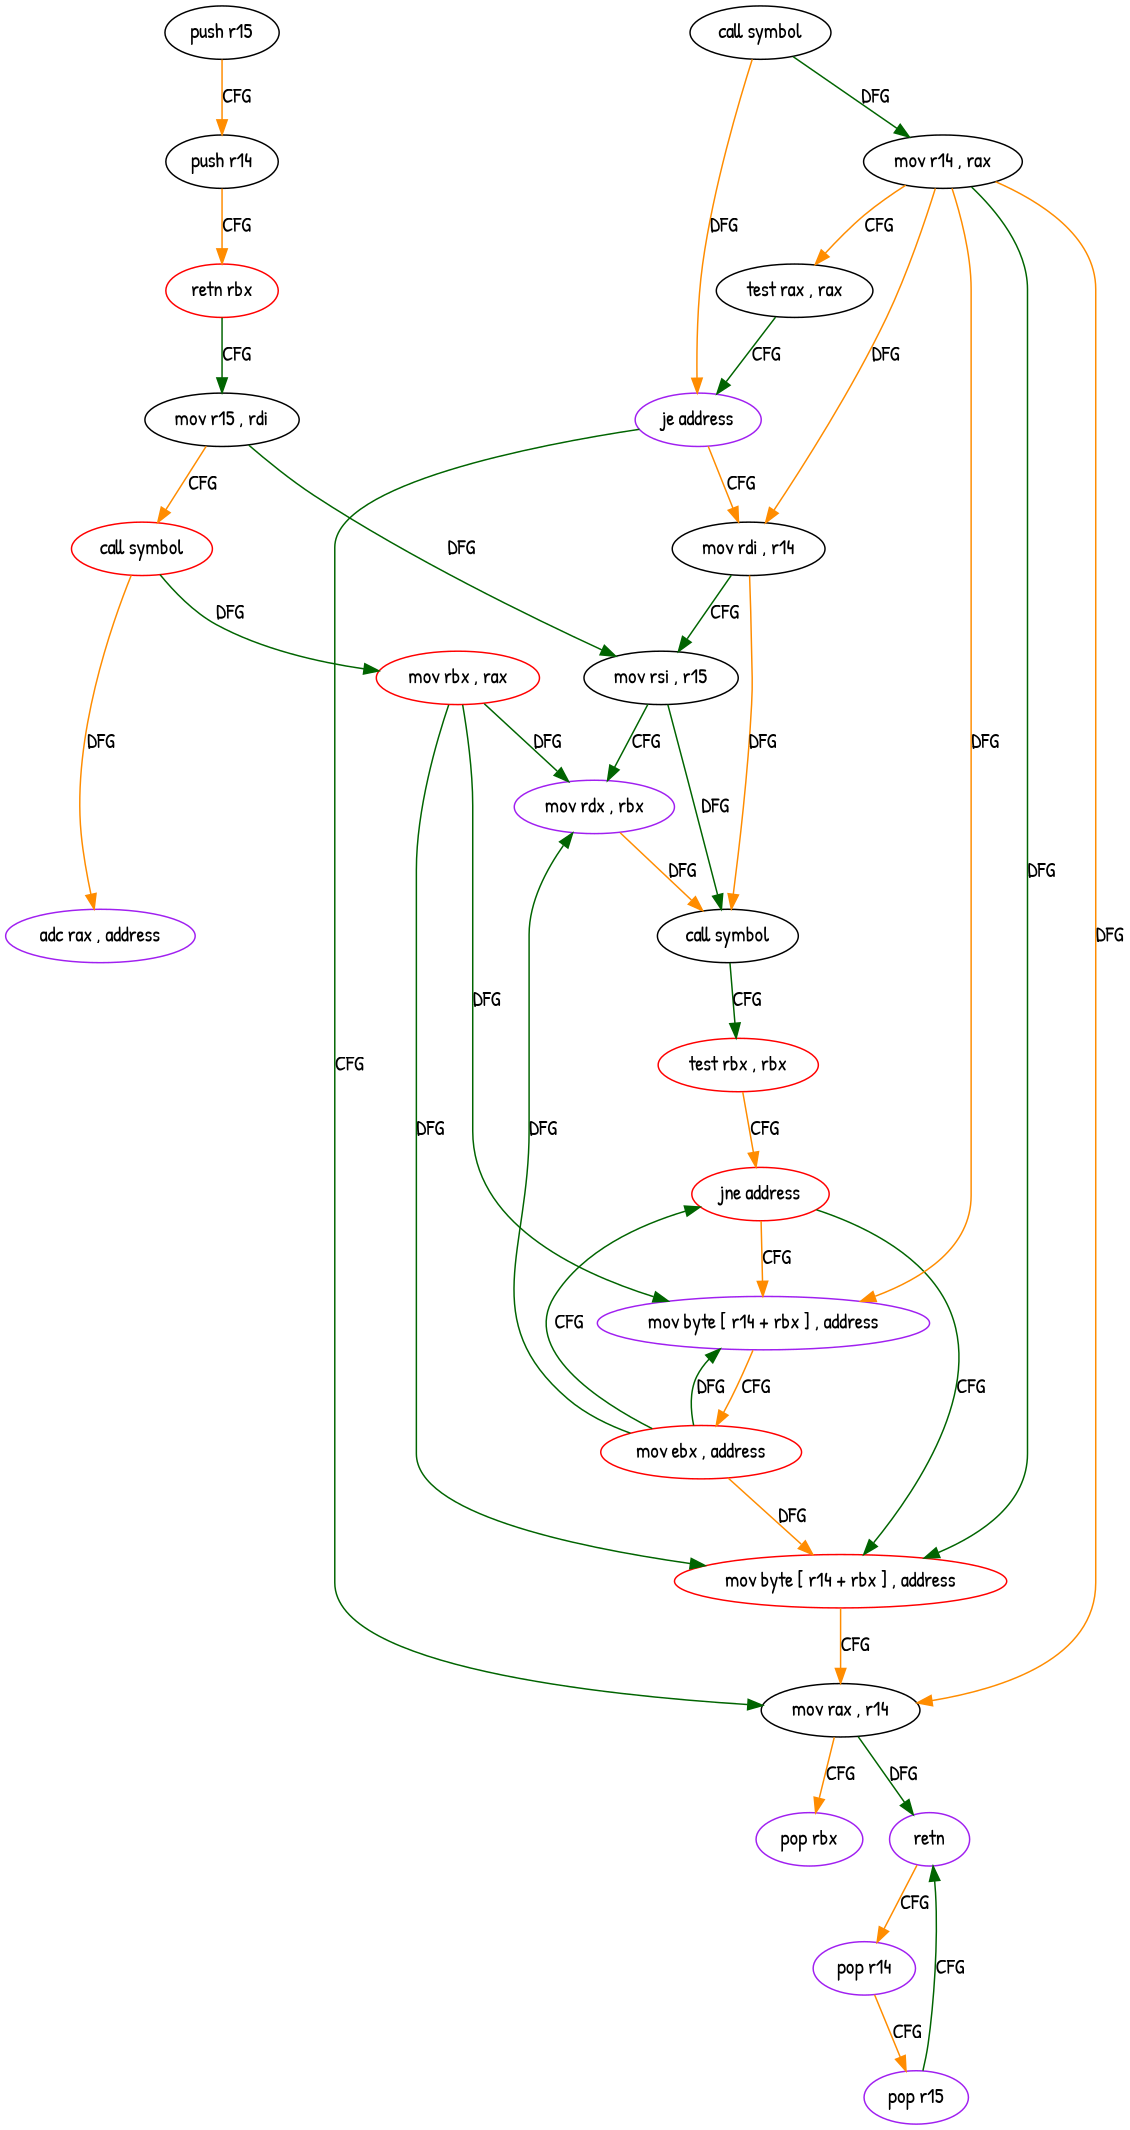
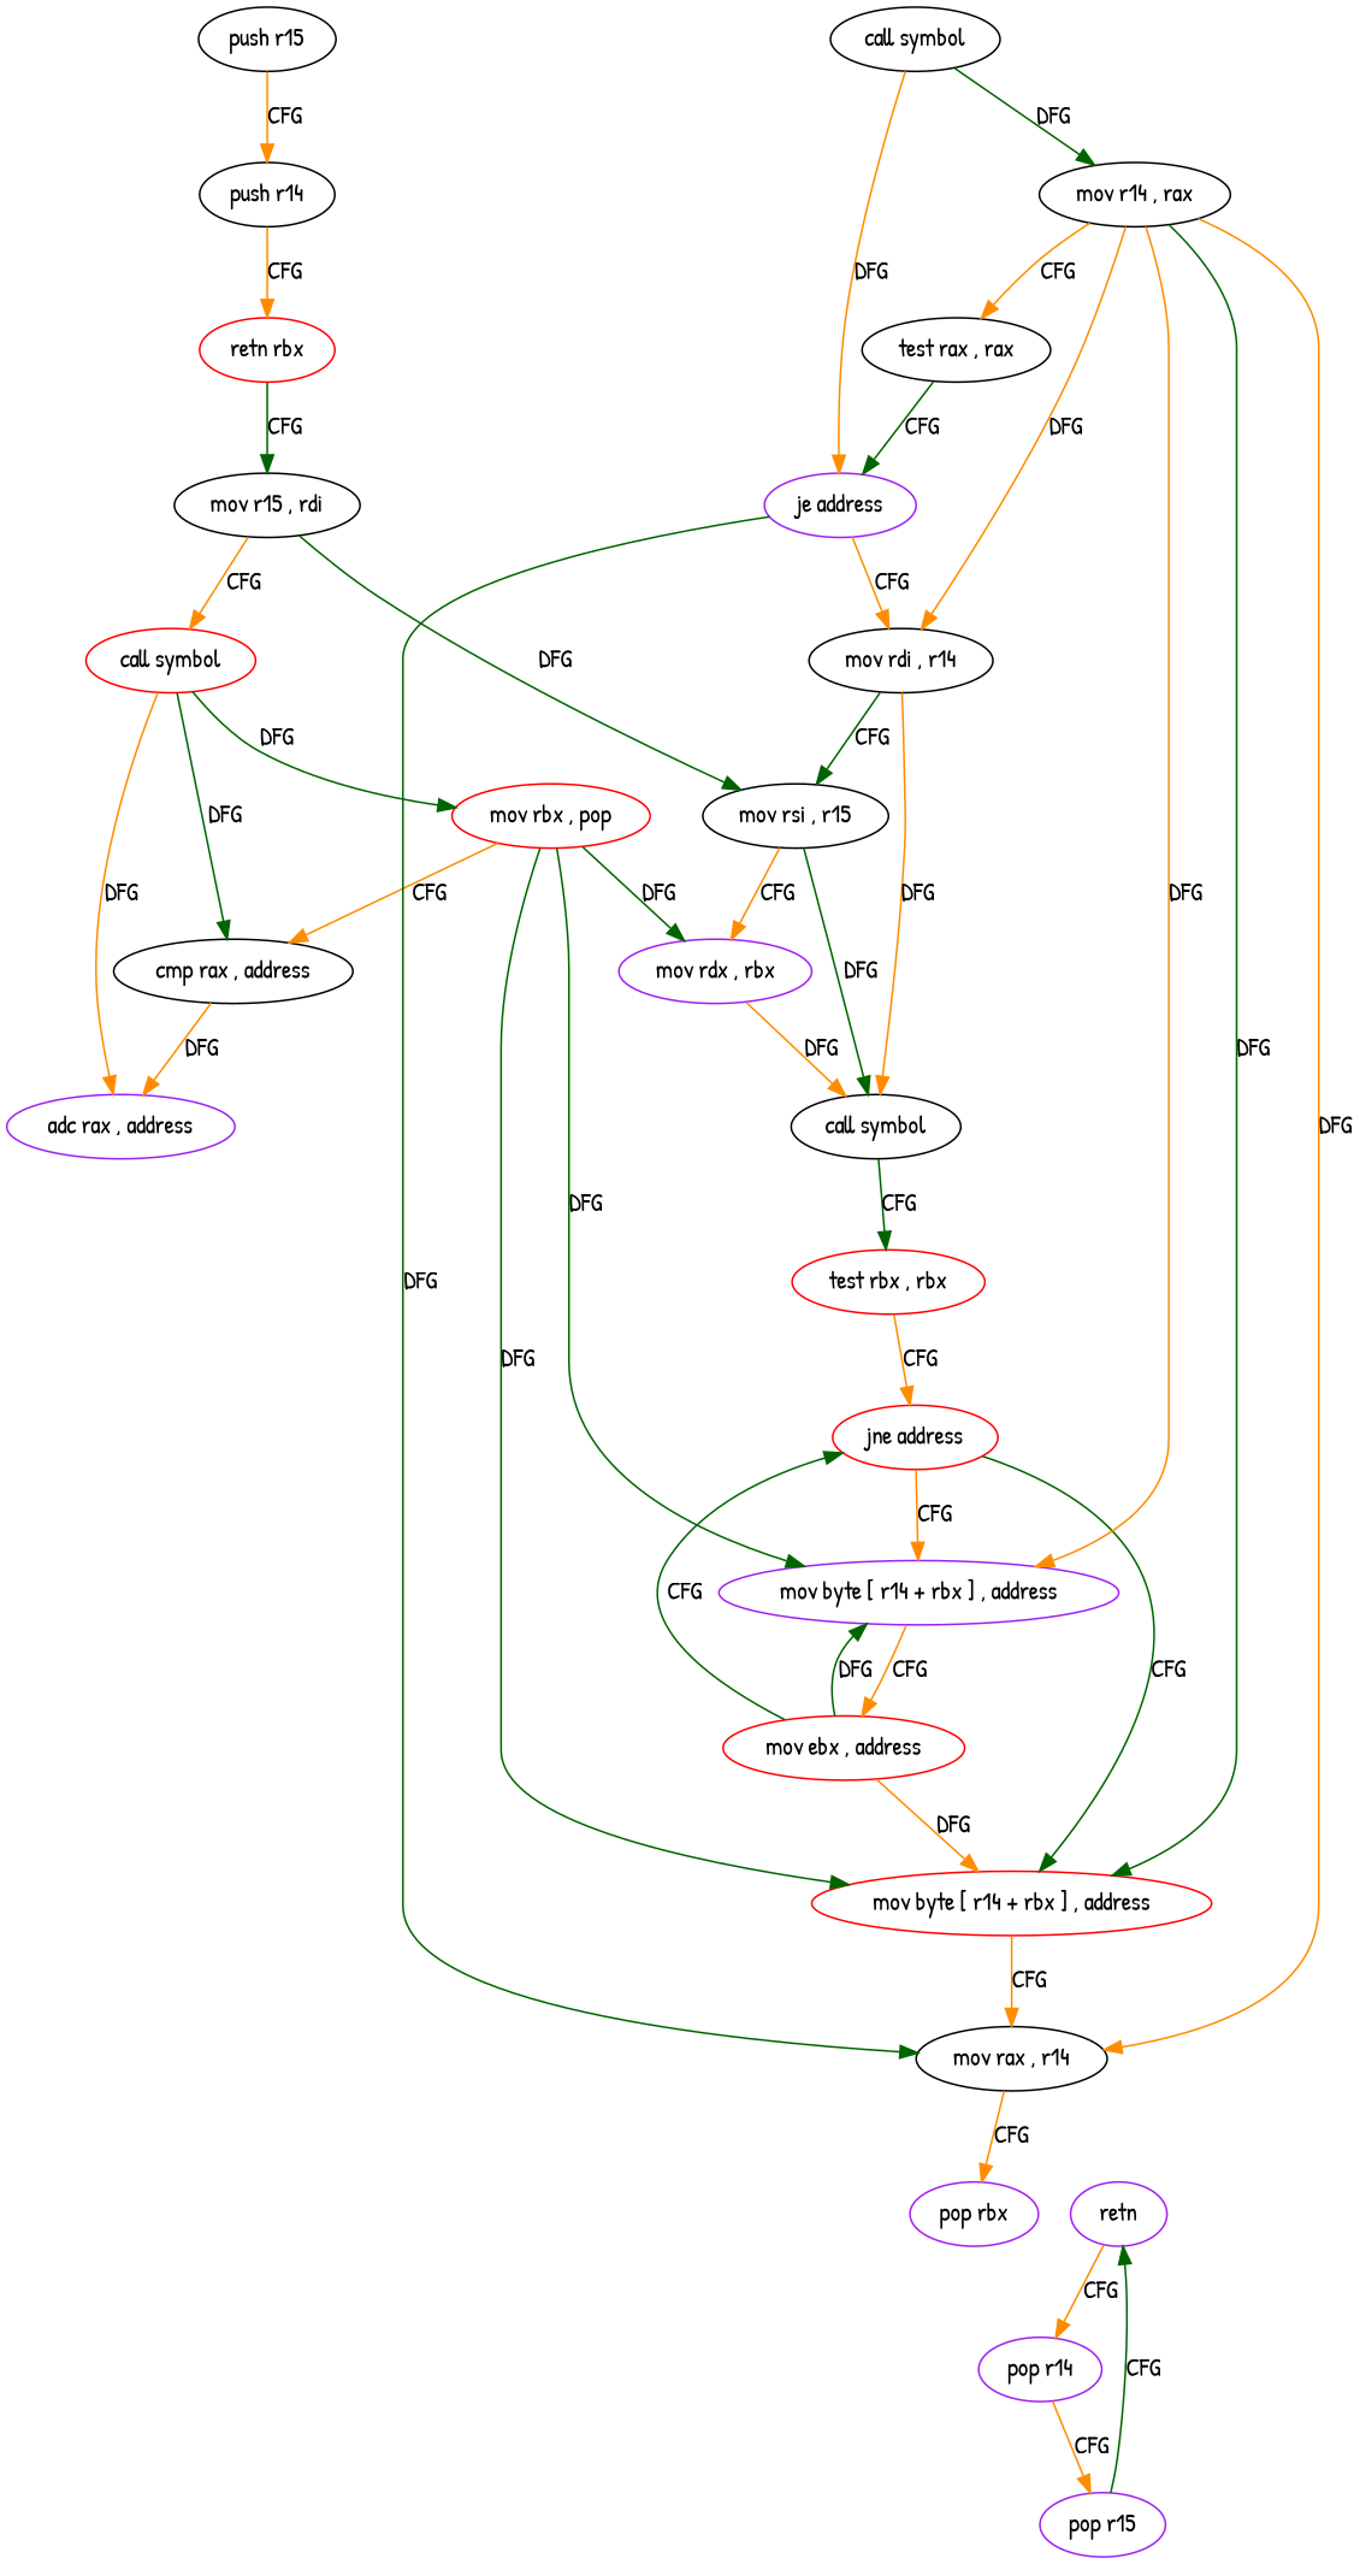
  digraph {
    fontname="Patrick Hand"
    node [color=black fontname="Patrick Hand"]
    edge [color=darkorange fontname="Patrick Hand"]
    n1 [label="push r15"]
    n2 [label="push r14"]
    n3 [color=red label="retn rbx"]
    n4 [label="mov r15 , rdi"]
    n5 [color=red label="call symbol"]
    n6 [label="mov rsi , r15"]
-   n7 [color=red label="mov rbx , rax"]
+   n7 [color=red label="mov rbx , pop"]
+   n8 [label="cmp rax , address"]
    n9 [color=purple label="adc rax , address"]
    n10 [color=purple label="mov rdx , rbx"]
    n11 [label="call symbol"]
    n12 [color=red label="mov byte [ r14 + rbx ] , address"]
    n13 [color=purple label="mov byte [ r14 + rbx ] , address"]
    n14 [color=red label="jne address"]
    n15 [label="mov rax , r14"]
    n16 [color=red label="mov ebx , address"]
    n17 [label="call symbol"]
    n18 [label="mov r14 , rax"]
    n19 [color=purple label="je address"]
    n20 [label="test rax , rax"]
    n21 [label="mov rdi , r14"]
    n22 [color=purple label="pop rbx"]
    n23 [color=purple label=retn]
    n24 [color=purple label="pop r14"]
    n25 [color=red label="test rbx , rbx"]
    n26 [color=purple label="pop r15"]
    n1 -> n2 [label=CFG]
    n2 -> n3 [label=CFG]
    n3 -> n4 [color=darkgreen label=CFG]
    n4 -> n5 [label=CFG]
    n4 -> n6 [color=darkgreen label=DFG]
    n5 -> n7 [color=darkgreen label=DFG]
+   n5 -> n8 [color=darkgreen label=DFG]
    n5 -> n9 [label=DFG]
-   n6 -> n10 [color=darkgreen label=CFG]
+   n6 -> n10 [label=CFG]
    n6 -> n11 [color=darkgreen label=DFG]
+   n7 -> n8 [label=CFG]
    n7 -> n10 [color=darkgreen label=DFG]
    n7 -> n12 [color=darkgreen label=DFG]
    n7 -> n13 [color=darkgreen label=DFG]
+   n8 -> n9 [label=DFG]
    n10 -> n11 [label=DFG]
    n11 -> n25 [color=darkgreen label=CFG]
    n12 -> n15 [label=CFG]
    n13 -> n16 [label=CFG]
    n14 -> n12 [color=darkgreen label=CFG]
    n14 -> n13 [label=CFG]
    n15 -> n22 [label=CFG]
-   n15 -> n23 [color=darkgreen label=DFG]
-   n16 -> n10 [color=darkgreen label=DFG]
    n16 -> n12 [label=DFG]
    n16 -> n13 [color=darkgreen label=DFG]
    n16 -> n14 [color=darkgreen label=CFG]
    n17 -> n18 [color=darkgreen label=DFG]
    n17 -> n19 [label=DFG]
    n18 -> n12 [color=darkgreen label=DFG]
    n18 -> n13 [label=DFG]
    n18 -> n15 [label=DFG]
    n18 -> n20 [label=CFG]
    n18 -> n21 [label=DFG]
-   n19 -> n15 [color=darkgreen label=CFG]
+   n19 -> n15 [color=darkgreen label=DFG]
    n19 -> n21 [label=CFG]
    n20 -> n19 [color=darkgreen label=CFG]
    n21 -> n6 [color=darkgreen label=CFG]
    n21 -> n11 [label=DFG]
    n23 -> n24 [label=CFG]
    n24 -> n26 [label=CFG]
    n25 -> n14 [label=CFG]
    n26 -> n23 [color=darkgreen label=CFG]
  }
